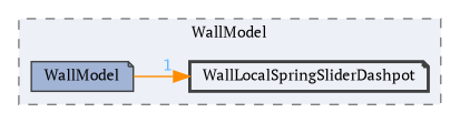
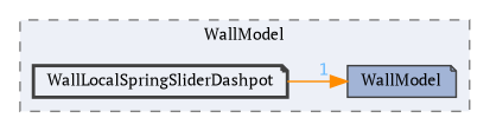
  digraph {
    compound=true
    rankdir=LR
    fontname="PT Serif"
    node [color=grey25 fontname="PT Serif" fontsize=10 shape=note]
    n1 [fillcolor="#a2b4d6" height=0.2 label=WallModel style=filled width=0.4]
    n2 [fillcolor="#edf0f7" height=0.2 label=WallLocalSpringSliderDashpot style="filled,bold" width=0.4]
    subgraph cluster_1 {
      bgcolor="#edf0f7"
      fontsize=10
      label=WallModel
      pencolor=grey50
      style="filled,dashed"
      n1
      n2
    }
-   n1 -> n2 [color=darkorange fontcolor=steelblue1 fontname="PT Serif" fontsize=10 headlabel=1 labeldistance=1.5 labelfontname=Helvetica labelfontsize=10]
+   n2 -> n1 [color=darkorange fontcolor=steelblue1 fontname="PT Serif" fontsize=10 headlabel=1 labeldistance=1.5 labelfontname=Helvetica labelfontsize=10]
  }
